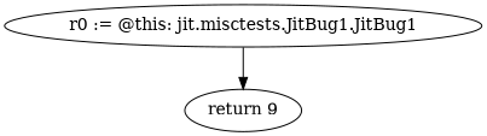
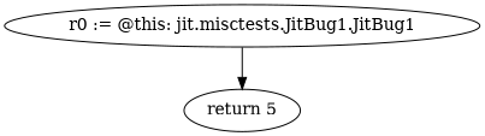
  digraph {
    "r0 := @this: jit.misctests.JitBug1.JitBug1"
-   "return 5" [label="return 9"]
+   "return 5"
    "r0 := @this: jit.misctests.JitBug1.JitBug1" -> "return 5"
  }
